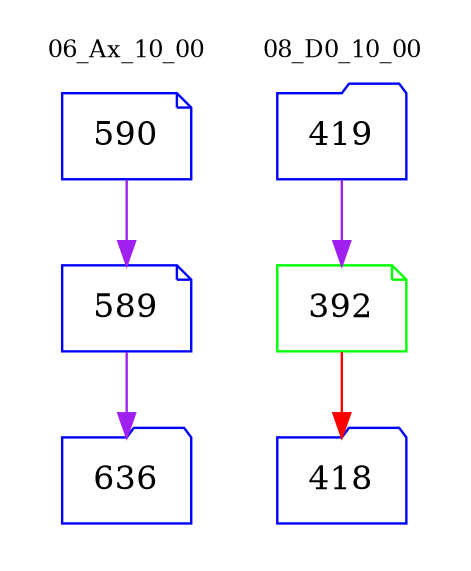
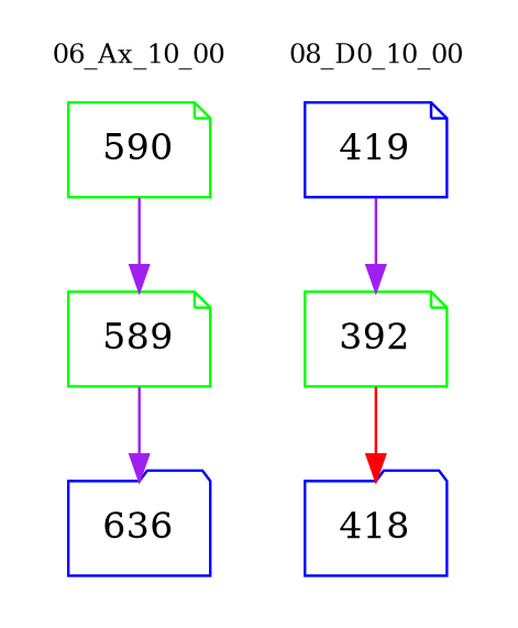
  digraph {
    fontname="DejaVu Serif"
    node [color=blue fontname="DejaVu Serif" shape=note]
    edge [color=purple fontname="DejaVu Serif"]
-   n1 [label=590]
-   n2 [label=589]
+   n1 [color=green label=590]
+   n2 [color=green label=589]
    n3 [label=636 shape=folder]
-   n4 [label=419 shape=folder]
+   n4 [label=419]
    n5 [color=green label=392]
    n6 [label=418 shape=folder]
    subgraph cluster_1 {
      color=white
      fontsize=10
      label="06_Ax_10_00"
      n1
      n2
      n3
    }
    subgraph cluster_2 {
      color=white
      fontsize=10
      label="08_D0_10_00"
      n4
      n5
      n6
    }
    n1 -> n2
    n2 -> n3
    n4 -> n5
    n5 -> n6 [color=red]
  }
